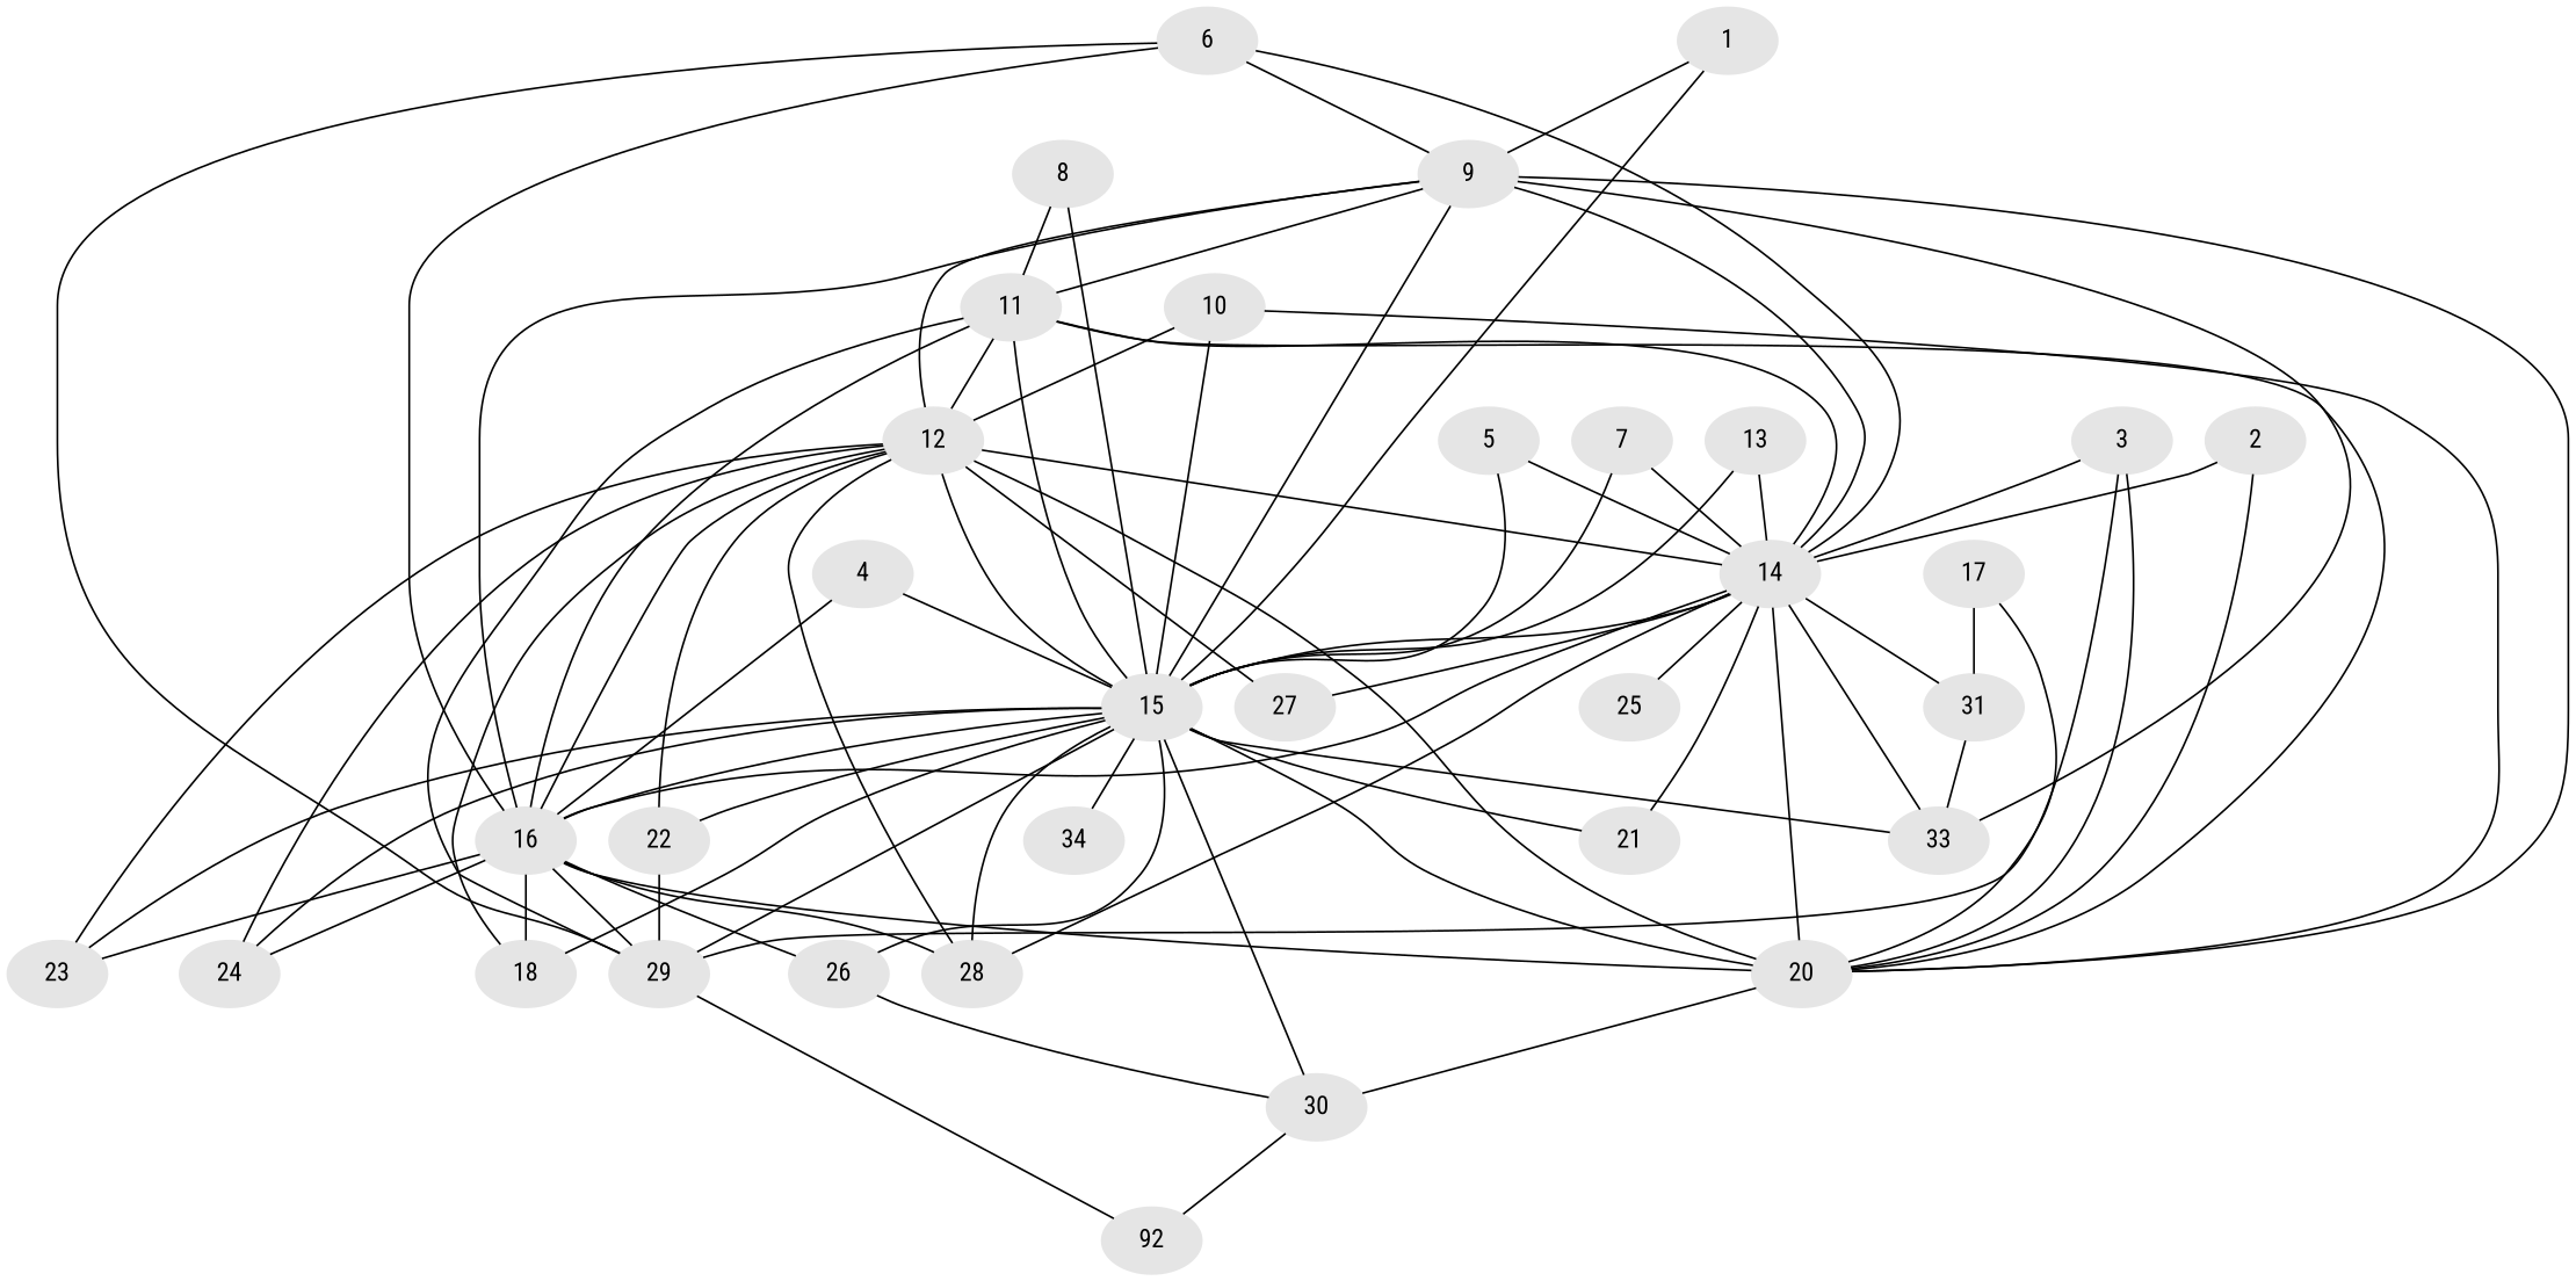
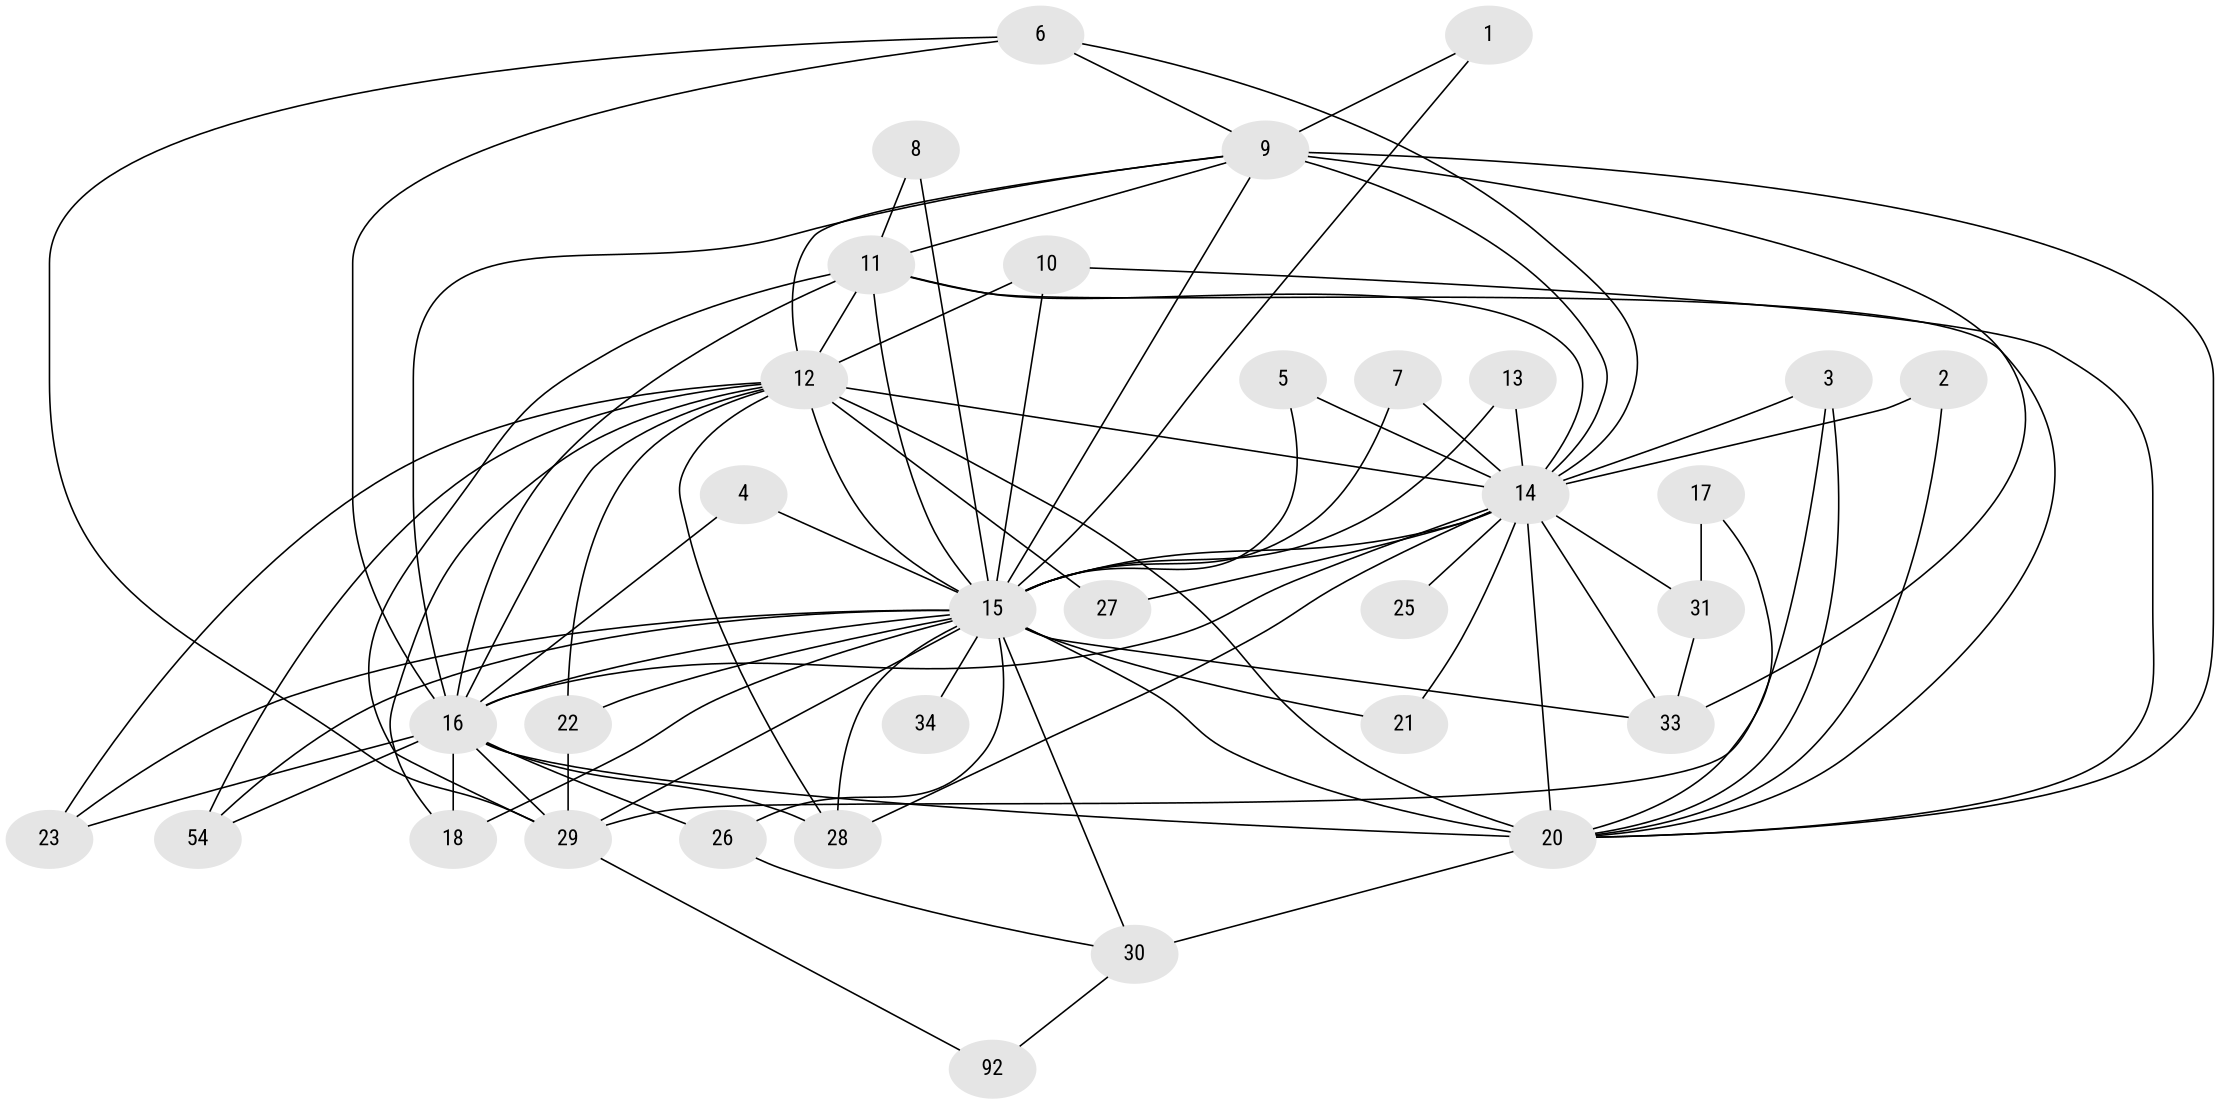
  graph {
    fontname="Roboto Condensed"
    node [color=gray90 fontname="Roboto Condensed" style=filled]
    edge [fontname="Roboto Condensed" weight=1.0]
    1
    9
    15
    14
    20
    16
    11
    12
    33
    29
    18
    22
    23
-   24
+   24 [label=54]
    28
    21
    26
    30
    34
    2
    27
    25
    31
    3
    n25 [label=92]
    4
    5
    6
    7
    8
    10
    13
    17
    1 -- 9
    1 -- 15
    9 -- 15 [weight=2.0]
    9 -- 14 [weight=2.0]
    9 -- 20 [weight=3.0]
    9 -- 16
    9 -- 11
    9 -- 12 [weight=2.0]
    9 -- 33
    15 -- 20 [weight=6.0]
    15 -- 16 [weight=2.0]
    15 -- 33
    15 -- 29
    15 -- 18
    15 -- 22
    15 -- 23
    15 -- 24
    15 -- 28 [weight=2.0]
    15 -- 21
    15 -- 26 [weight=2.0]
    15 -- 30 [weight=2.0]
    15 -- 34
    14 -- 15 [weight=2.0]
    14 -- 20 [weight=3.0]
    14 -- 16
    14 -- 33
    14 -- 28
    14 -- 21
    14 -- 27
    14 -- 25
    14 -- 31
    20 -- 30
    16 -- 20 [weight=3.0]
    16 -- 29
    16 -- 18
    16 -- 23
    16 -- 24
    16 -- 28
    16 -- 26
    11 -- 15 [weight=2.0]
    11 -- 14
    11 -- 20 [weight=3.0]
    11 -- 16
    11 -- 12 [weight=2.0]
    11 -- 29
    12 -- 15 [weight=2.0]
    12 -- 14
    12 -- 20 [weight=4.0]
    12 -- 16
    12 -- 18
    12 -- 22
    12 -- 23
    12 -- 24 [weight=2.0]
    12 -- 28
    12 -- 27
    29 -- n25
    22 -- 29
    26 -- 30
    30 -- n25
    2 -- 14
    2 -- 20
    31 -- 33
    3 -- 14
    3 -- 20
    3 -- 29
    4 -- 15
    4 -- 16
    5 -- 15
    5 -- 14
    6 -- 9
    6 -- 14
    6 -- 16
    6 -- 29
    7 -- 15
    7 -- 14
    8 -- 15
    8 -- 11
    10 -- 15
    10 -- 20
    10 -- 12
    13 -- 15
    13 -- 14 [weight=2.0]
    17 -- 20 [weight=3.0]
    17 -- 31
  }
